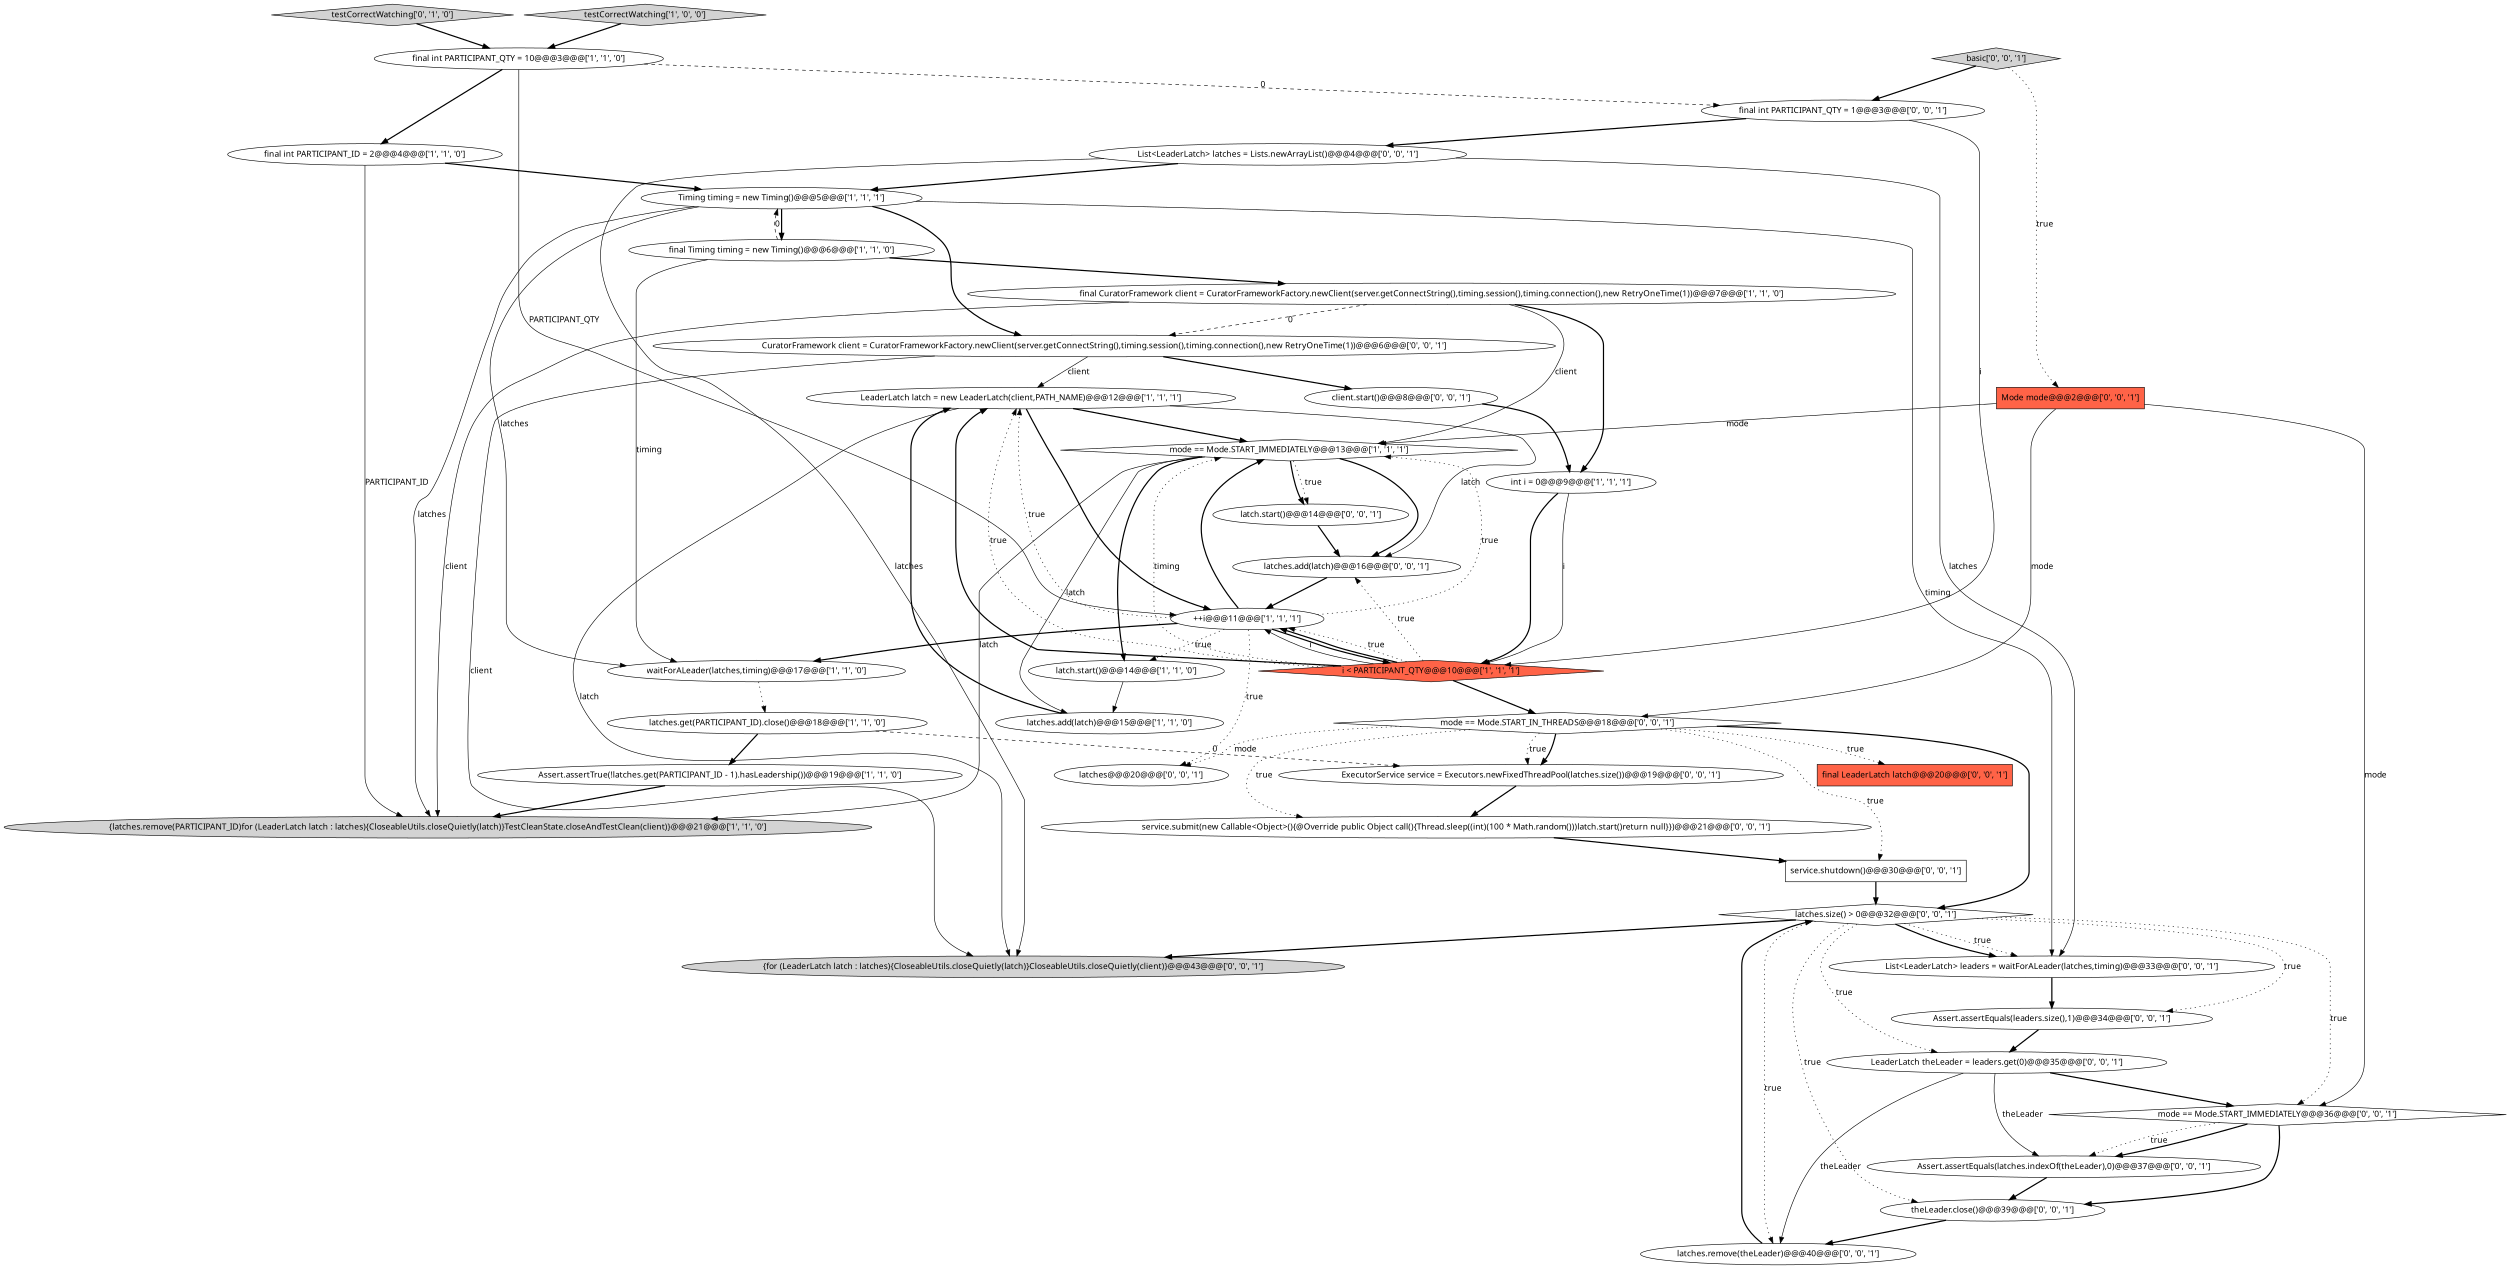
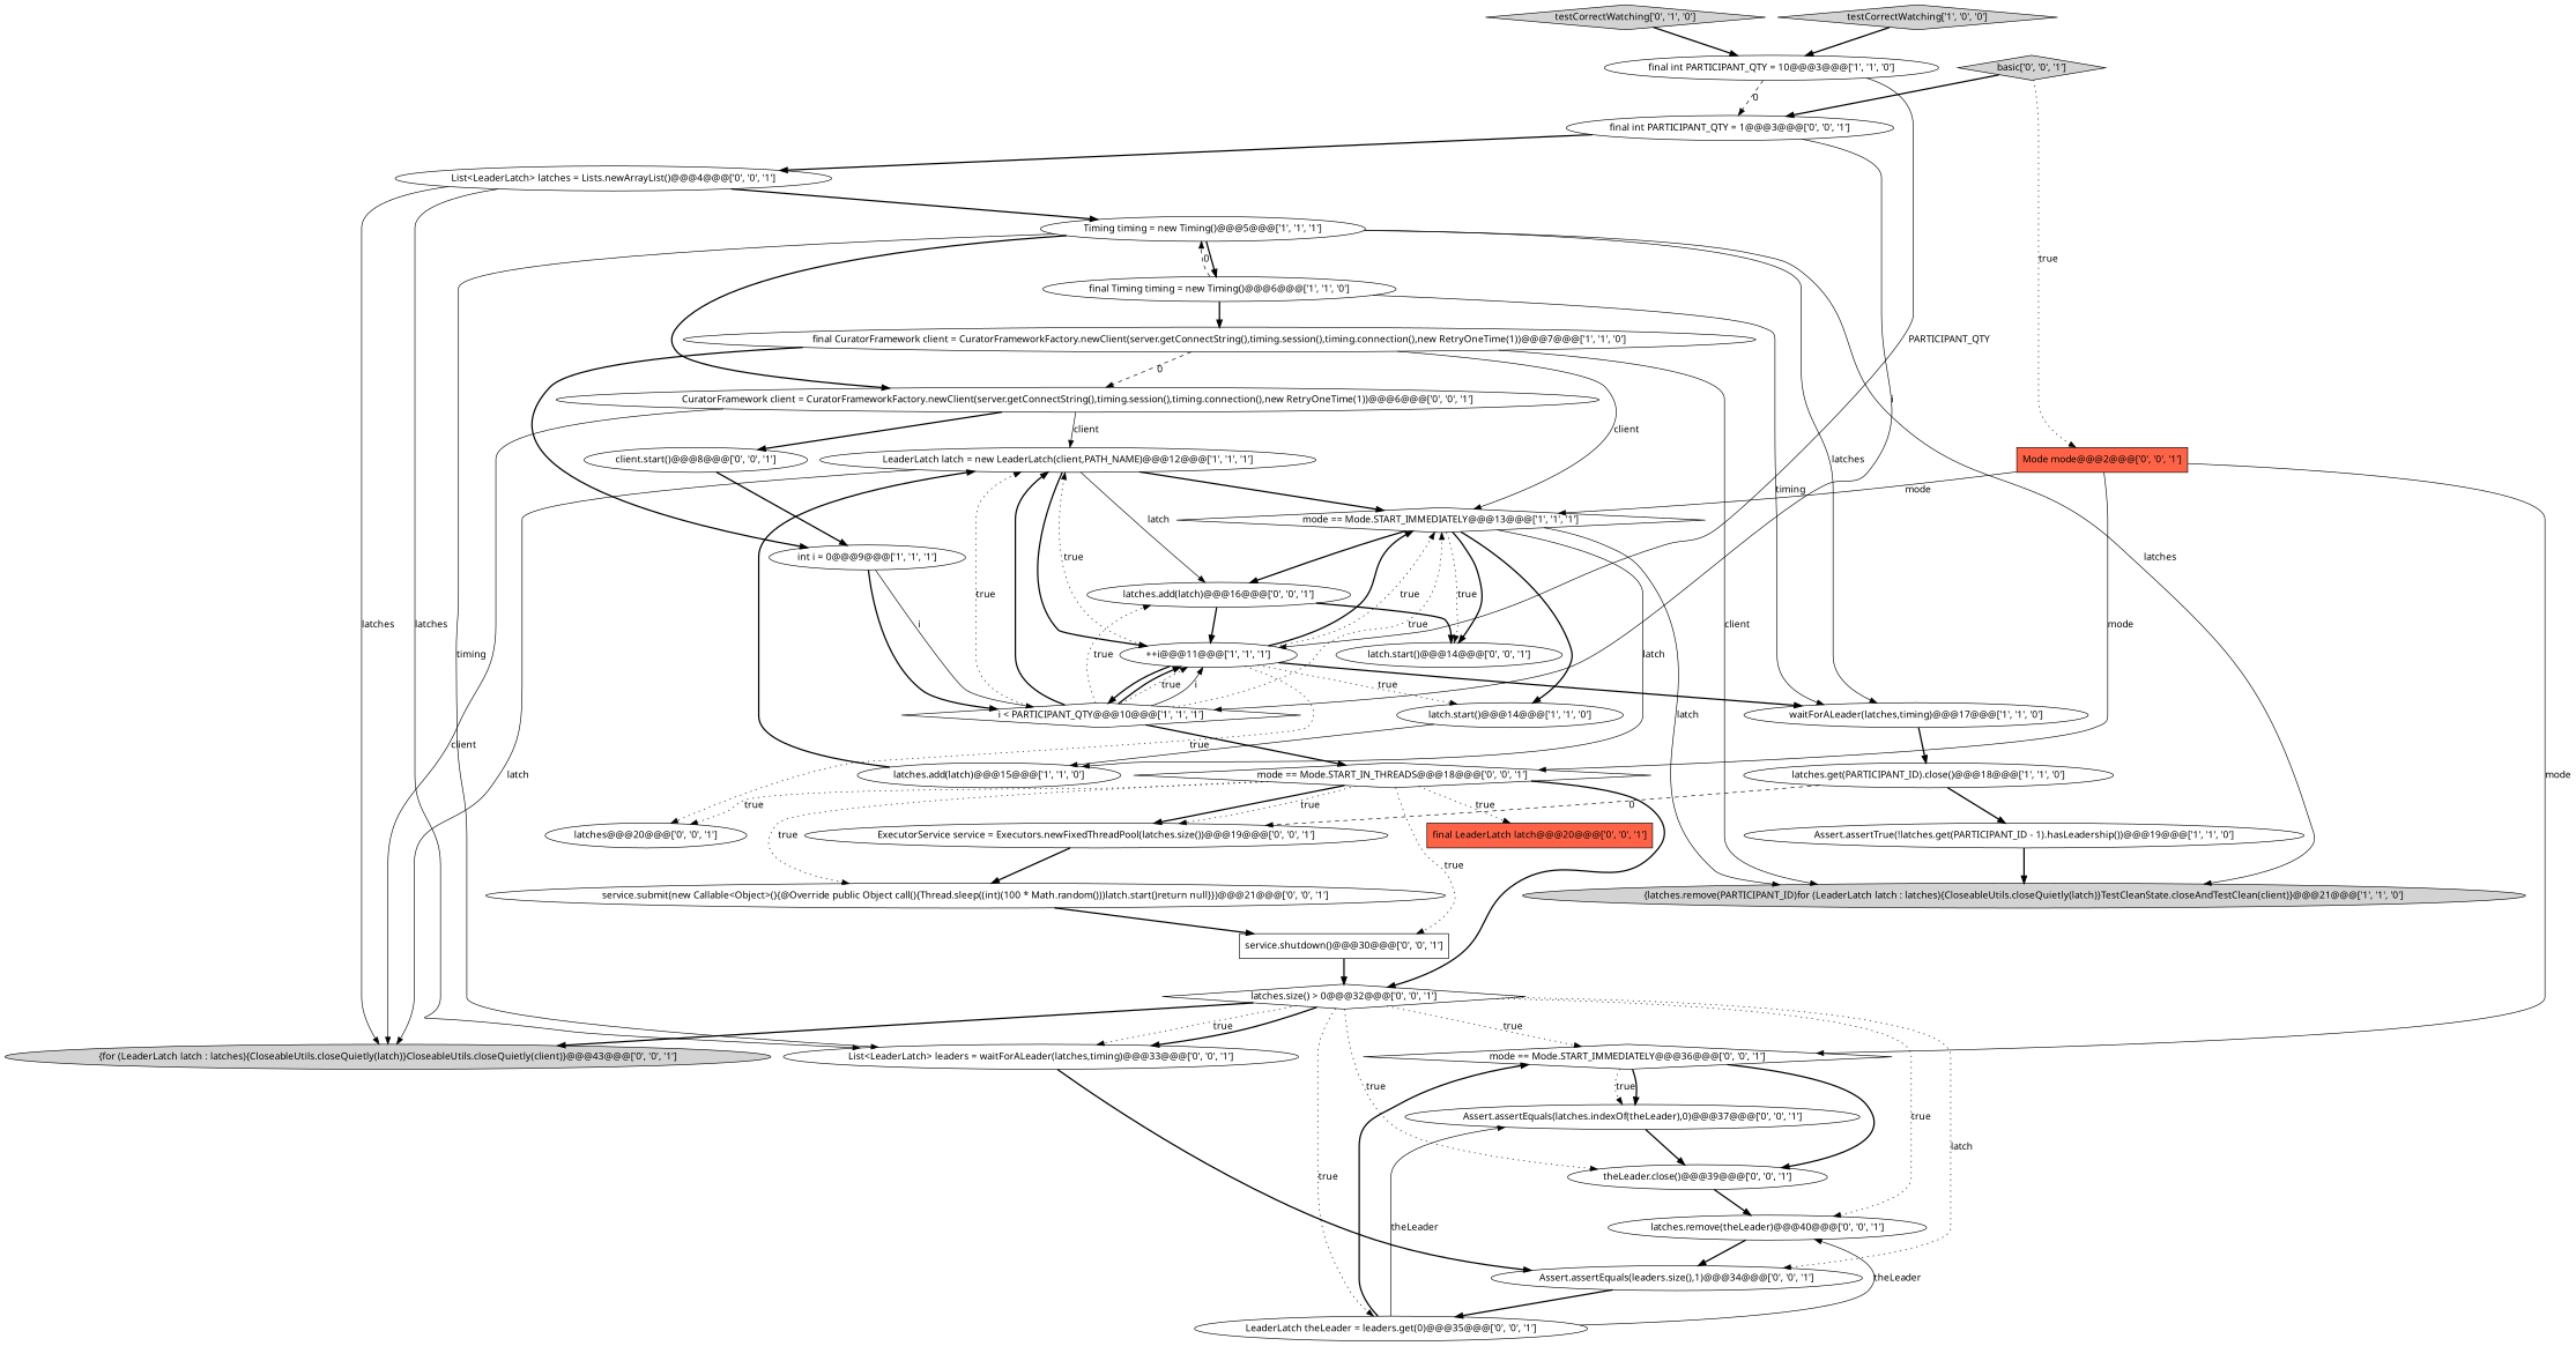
  digraph {
    fontname="Noto Sans"
    node [fillcolor=white fontname="Noto Sans" shape=ellipse style=filled]
    edge [fontname="Noto Sans" style=bold]
    n1 [label="final CuratorFramework client = CuratorFrameworkFactory.newClient(server.getConnectString(),timing.session(),timing.connection(),new RetryOneTime(1))@@@7@@@['1', '1', '0']"]
    n2 [label="CuratorFramework client = CuratorFrameworkFactory.newClient(server.getConnectString(),timing.session(),timing.connection(),new RetryOneTime(1))@@@6@@@['0', '0', '1']"]
    n3 [fillcolor=lightgray label="{latches.remove(PARTICIPANT_ID)for (LeaderLatch latch : latches){CloseableUtils.closeQuietly(latch)}TestCleanState.closeAndTestClean(client)}@@@21@@@['1', '1', '0']"]
    n4 [label="int i = 0@@@9@@@['1', '1', '1']"]
    n5 [label="mode == Mode.START_IMMEDIATELY@@@13@@@['1', '1', '1']" shape=diamond]
    n6 [label="LeaderLatch latch = new LeaderLatch(client,PATH_NAME)@@@12@@@['1', '1', '1']"]
    n7 [label="client.start()@@@8@@@['0', '0', '1']"]
    n8 [fillcolor=lightgray label="{for (LeaderLatch latch : latches){CloseableUtils.closeQuietly(latch)}CloseableUtils.closeQuietly(client)}@@@43@@@['0', '0', '1']"]
-   n9 [fillcolor=tomato label="i < PARTICIPANT_QTY@@@10@@@['1', '1', '1']" shape=diamond]
+   n9 [label="i < PARTICIPANT_QTY@@@10@@@['1', '1', '1']" shape=diamond]
    n10 [label="latches.add(latch)@@@15@@@['1', '1', '0']"]
    n11 [label="latch.start()@@@14@@@['1', '1', '0']"]
    n12 [label="latch.start()@@@14@@@['0', '0', '1']"]
    n13 [label="latches.add(latch)@@@16@@@['0', '0', '1']"]
    n14 [label="++i@@@11@@@['1', '1', '1']"]
    n15 [fillcolor=tomato label="Mode mode@@@2@@@['0', '0', '1']" shape=box]
    n16 [label="mode == Mode.START_IN_THREADS@@@18@@@['0', '0', '1']" shape=diamond]
    n17 [label="mode == Mode.START_IMMEDIATELY@@@36@@@['0', '0', '1']" shape=diamond]
    n18 [label="ExecutorService service = Executors.newFixedThreadPool(latches.size())@@@19@@@['0', '0', '1']"]
    n19 [label="service.submit(new Callable<Object>(){@Override public Object call(){Thread.sleep((int)(100 * Math.random()))latch.start()return null}})@@@21@@@['0', '0', '1']"]
    n20 [label="latches@@@20@@@['0', '0', '1']"]
    n21 [label="latches.size() > 0@@@32@@@['0', '0', '1']" shape=diamond]
    n22 [fillcolor=tomato label="final LeaderLatch latch@@@20@@@['0', '0', '1']" shape=box]
    n23 [label="service.shutdown()@@@30@@@['0', '0', '1']" shape=box]
    n24 [label="Assert.assertEquals(latches.indexOf(theLeader),0)@@@37@@@['0', '0', '1']"]
    n25 [label="theLeader.close()@@@39@@@['0', '0', '1']"]
    n26 [label="latches.remove(theLeader)@@@40@@@['0', '0', '1']"]
    n27 [label="waitForALeader(latches,timing)@@@17@@@['1', '1', '0']"]
    n28 [label="latches.get(PARTICIPANT_ID).close()@@@18@@@['1', '1', '0']"]
    n29 [label="final Timing timing = new Timing()@@@6@@@['1', '1', '0']"]
    n30 [label="Timing timing = new Timing()@@@5@@@['1', '1', '1']"]
    n31 [label="List<LeaderLatch> leaders = waitForALeader(latches,timing)@@@33@@@['0', '0', '1']"]
    n32 [label="LeaderLatch theLeader = leaders.get(0)@@@35@@@['0', '0', '1']"]
    n33 [label="Assert.assertEquals(leaders.size(),1)@@@34@@@['0', '0', '1']"]
    n34 [label="final int PARTICIPANT_QTY = 1@@@3@@@['0', '0', '1']"]
    n35 [label="List<LeaderLatch> latches = Lists.newArrayList()@@@4@@@['0', '0', '1']"]
    n36 [label="Assert.assertTrue(!latches.get(PARTICIPANT_ID - 1).hasLeadership())@@@19@@@['1', '1', '0']"]
    n37 [fillcolor=lightgray label="testCorrectWatching['0', '1', '0']" shape=diamond]
    n38 [label="final int PARTICIPANT_QTY = 10@@@3@@@['1', '1', '0']"]
-   n39 [label="final int PARTICIPANT_ID = 2@@@4@@@['1', '1', '0']"]
    n40 [fillcolor=lightgray label="basic['0', '0', '1']" shape=diamond]
    n41 [fillcolor=lightgray label="testCorrectWatching['1', '0', '0']" shape=diamond]
    n1 -> n2 [label=0 style=dashed]
    n1 -> n3 [label=client style=solid]
    n1 -> n4
    n1 -> n5 [label=client style=solid]
    n2 -> n6 [label=client style=solid]
    n2 -> n7
    n2 -> n8 [label=client style=solid]
    n4 -> n9
    n4 -> n9 [label=i style=solid]
    n5 -> n3 [label=latch style=solid]
    n5 -> n10 [label=latch style=solid]
    n5 -> n11
    n5 -> n12 [label=true style=dotted]
    n5 -> n12
    n5 -> n13
    n6 -> n5
    n6 -> n8 [label=latch style=solid]
    n6 -> n13 [label=latch style=solid]
    n6 -> n14
    n7 -> n4
-   n9 -> n5 [label=timing style=dotted]
+   n9 -> n5 [label=true style=dotted]
    n9 -> n6
    n9 -> n6 [label=true style=dotted]
    n9 -> n13 [label=true style=dotted]
    n9 -> n14
    n9 -> n14 [label=true style=dotted]
    n9 -> n14 [label=i style=solid]
    n9 -> n16
    n10 -> n6
    n11 -> n10 [style=solid]
-   n12 -> n13
+   n13 -> n12
    n13 -> n14
    n14 -> n5
    n14 -> n5 [label=true style=dotted]
    n14 -> n6 [label=true style=dotted]
    n14 -> n9
    n14 -> n11 [label=true style=dotted]
    n14 -> n20 [label=true style=dotted]
    n14 -> n27
    n15 -> n5 [label=mode style=solid]
    n15 -> n16 [label=mode style=solid]
    n15 -> n17 [label=mode style=solid]
    n16 -> n18
    n16 -> n18 [label=true style=dotted]
    n16 -> n19 [label=true style=dotted]
-   n16 -> n20 [label=mode style=dotted]
+   n16 -> n20 [label=true style=dotted]
    n16 -> n21
    n16 -> n22 [label=true style=dotted]
    n16 -> n23 [label=true style=dotted]
    n17 -> n24 [label=true style=dotted]
    n17 -> n24
    n17 -> n25
    n18 -> n19
    n19 -> n23
    n21 -> n8
    n21 -> n17 [label=true style=dotted]
    n21 -> n25 [label=true style=dotted]
    n21 -> n26 [label=true style=dotted]
    n21 -> n31 [label=true style=dotted]
    n21 -> n31
    n21 -> n32 [label=true style=dotted]
-   n21 -> n33 [label=true style=dotted]
+   n21 -> n33 [label=latch style=dotted]
    n23 -> n21
    n24 -> n25
    n25 -> n26
-   n26 -> n21
-   n27 -> n28 [style=dotted]
+   n26 -> n33
+   n27 -> n28
    n28 -> n18 [label=0 style=dashed]
    n28 -> n36
    n29 -> n1
    n29 -> n27 [label=timing style=solid]
    n29 -> n30 [label=0 style=dashed]
    n30 -> n2
    n30 -> n3 [label=latches style=solid]
    n30 -> n27 [label=latches style=solid]
    n30 -> n29
    n30 -> n31 [label=timing style=solid]
    n31 -> n33
    n32 -> n17
    n32 -> n24 [label=theLeader style=solid]
    n32 -> n26 [label=theLeader style=solid]
    n33 -> n32
    n34 -> n9 [label=i style=solid]
    n34 -> n35
    n35 -> n8 [label=latches style=solid]
    n35 -> n30
    n35 -> n31 [label=latches style=solid]
    n36 -> n3
    n37 -> n38
    n38 -> n14 [label=PARTICIPANT_QTY style=solid]
    n38 -> n34 [label=0 style=dashed]
-   n38 -> n39
-   n39 -> n3 [label=PARTICIPANT_ID style=solid]
-   n39 -> n30
    n40 -> n15 [label=true style=dotted]
    n40 -> n34
    n41 -> n38
  }
